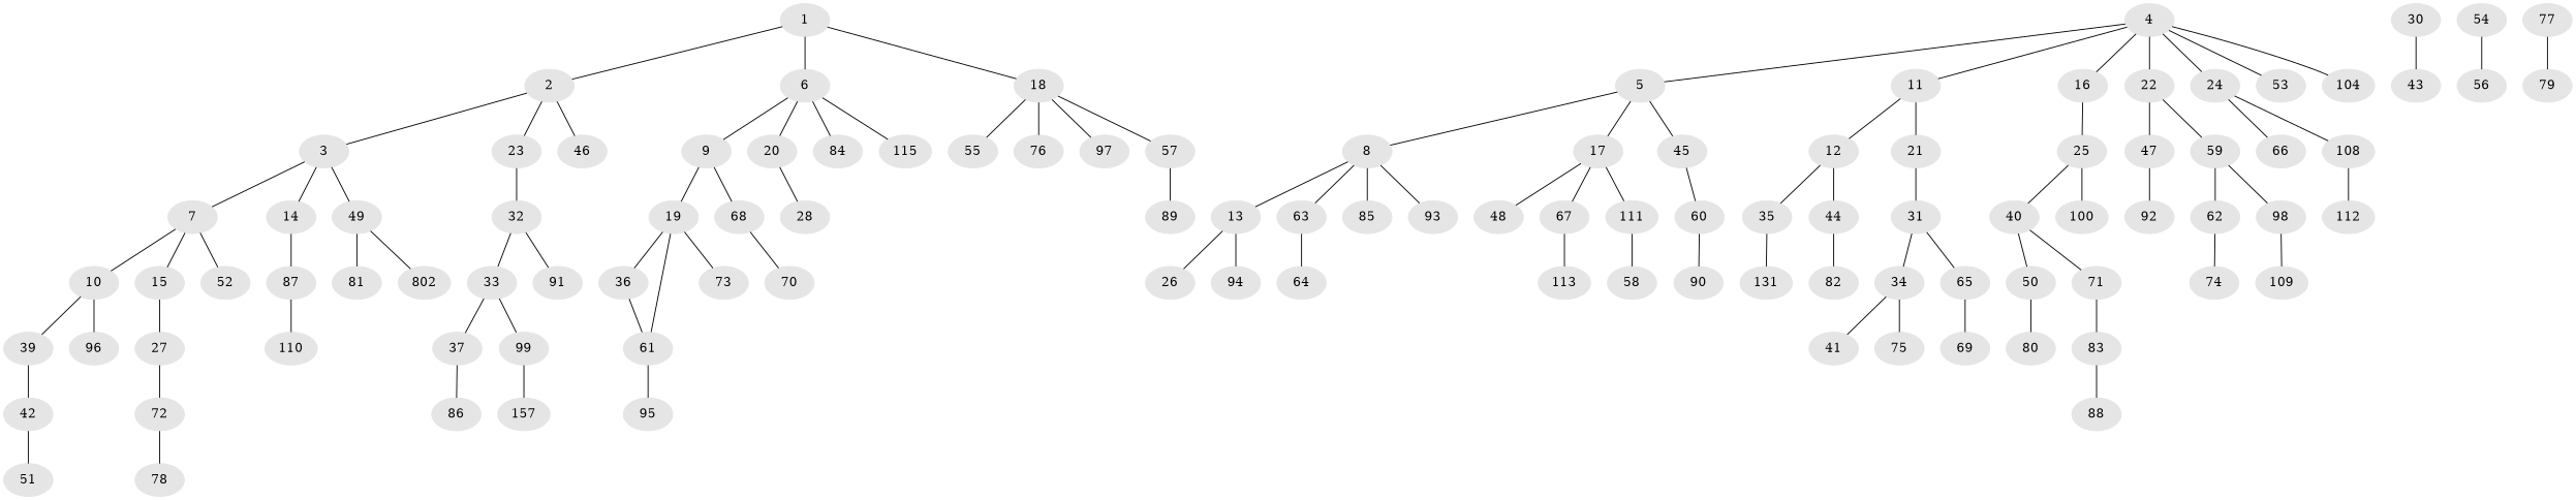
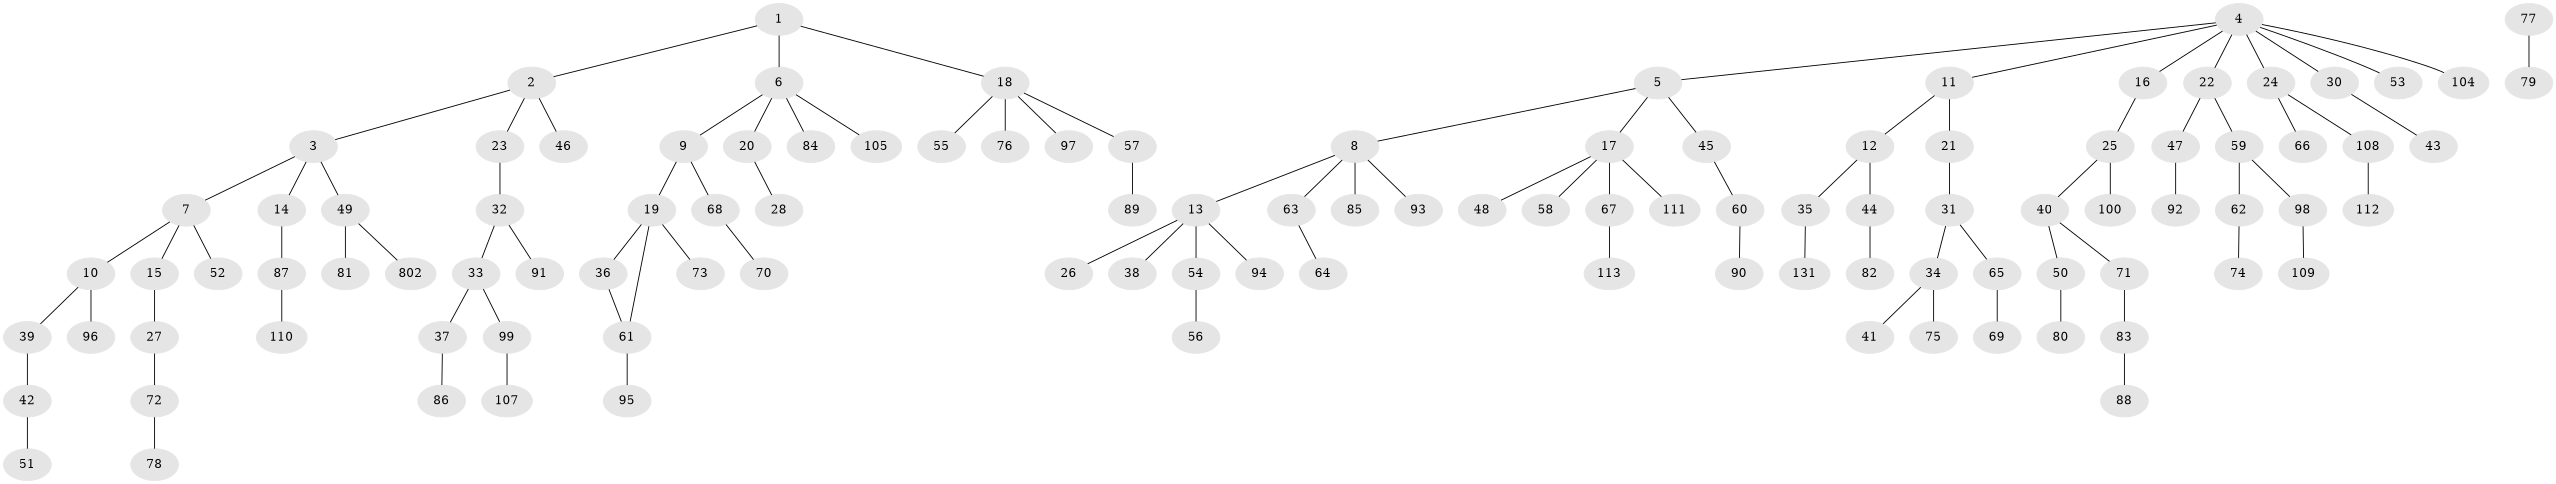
  graph {
    node [color=gray90 style=filled]
    1
    2
    6
    18
    3
    23
    46
    9
    20
    84
-   105 [label=115]
+   105
    55
    76
    97
    57
    7
    14
    49
    32
    4
    5
    11
    16
    22
    24
    30
    53
    104
    10
    15
    52
    87
    81
    n34 [label=802]
    8
    17
    45
    12
    21
    25
    47
    59
    66
    108
    43
    92
    13
    63
    85
    93
    48
    58
    67
    111
    60
    19
    68
    28
    39
    96
    27
    26
+   38
    54
    94
    64
    36
    61
    73
    70
    42
    35
    44
    31
    n75 [label=131]
    82
    56
    110
    72
    40
    100
    113
    95
    34
    65
    62
    98
    33
    91
    112
    50
    71
    78
    41
    75
    69
    37
    99
    86
-   107 [label=157]
+   107
    77
    79
    51
    80
    83
    90
    89
    74
    109
    88
    1 -- 2
    1 -- 6
    1 -- 18
    2 -- 3
    2 -- 23
    2 -- 46
    6 -- 9
    6 -- 20
    6 -- 84
    6 -- 105
    18 -- 55
    18 -- 76
    18 -- 97
    18 -- 57
    3 -- 7
    3 -- 14
    3 -- 49
    23 -- 32
    9 -- 19
    9 -- 68
    20 -- 28
    57 -- 89
    7 -- 10
    7 -- 15
    7 -- 52
    14 -- 87
    49 -- 81
    49 -- n34
    32 -- 33
    32 -- 91
    4 -- 5
    4 -- 11
    4 -- 16
    4 -- 22
    4 -- 24
+   4 -- 30
    4 -- 53
    4 -- 104
    5 -- 8
    5 -- 17
    5 -- 45
    11 -- 12
    11 -- 21
    16 -- 25
    22 -- 47
    22 -- 59
    24 -- 66
    24 -- 108
    30 -- 43
    10 -- 39
    10 -- 96
    15 -- 27
    87 -- 110
    8 -- 13
    8 -- 63
    8 -- 85
    8 -- 93
    17 -- 48
-   111 -- 58
+   17 -- 58
    17 -- 67
    17 -- 111
    45 -- 60
    12 -- 35
    12 -- 44
    21 -- 31
    25 -- 40
    25 -- 100
    47 -- 92
    59 -- 62
    59 -- 98
    108 -- 112
    13 -- 26
+   13 -- 38
+   13 -- 54
    13 -- 94
    63 -- 64
    67 -- 113
    60 -- 90
    19 -- 36
    19 -- 61
    19 -- 73
    68 -- 70
    39 -- 42
    27 -- 72
    54 -- 56
    36 -- 61
    61 -- 95
    42 -- 51
    35 -- n75
    44 -- 82
    31 -- 34
    31 -- 65
    72 -- 78
    40 -- 50
    40 -- 71
    34 -- 41
    34 -- 75
    65 -- 69
    62 -- 74
    98 -- 109
    33 -- 37
    33 -- 99
    50 -- 80
    71 -- 83
    37 -- 86
    99 -- 107
    77 -- 79
    83 -- 88
  }
